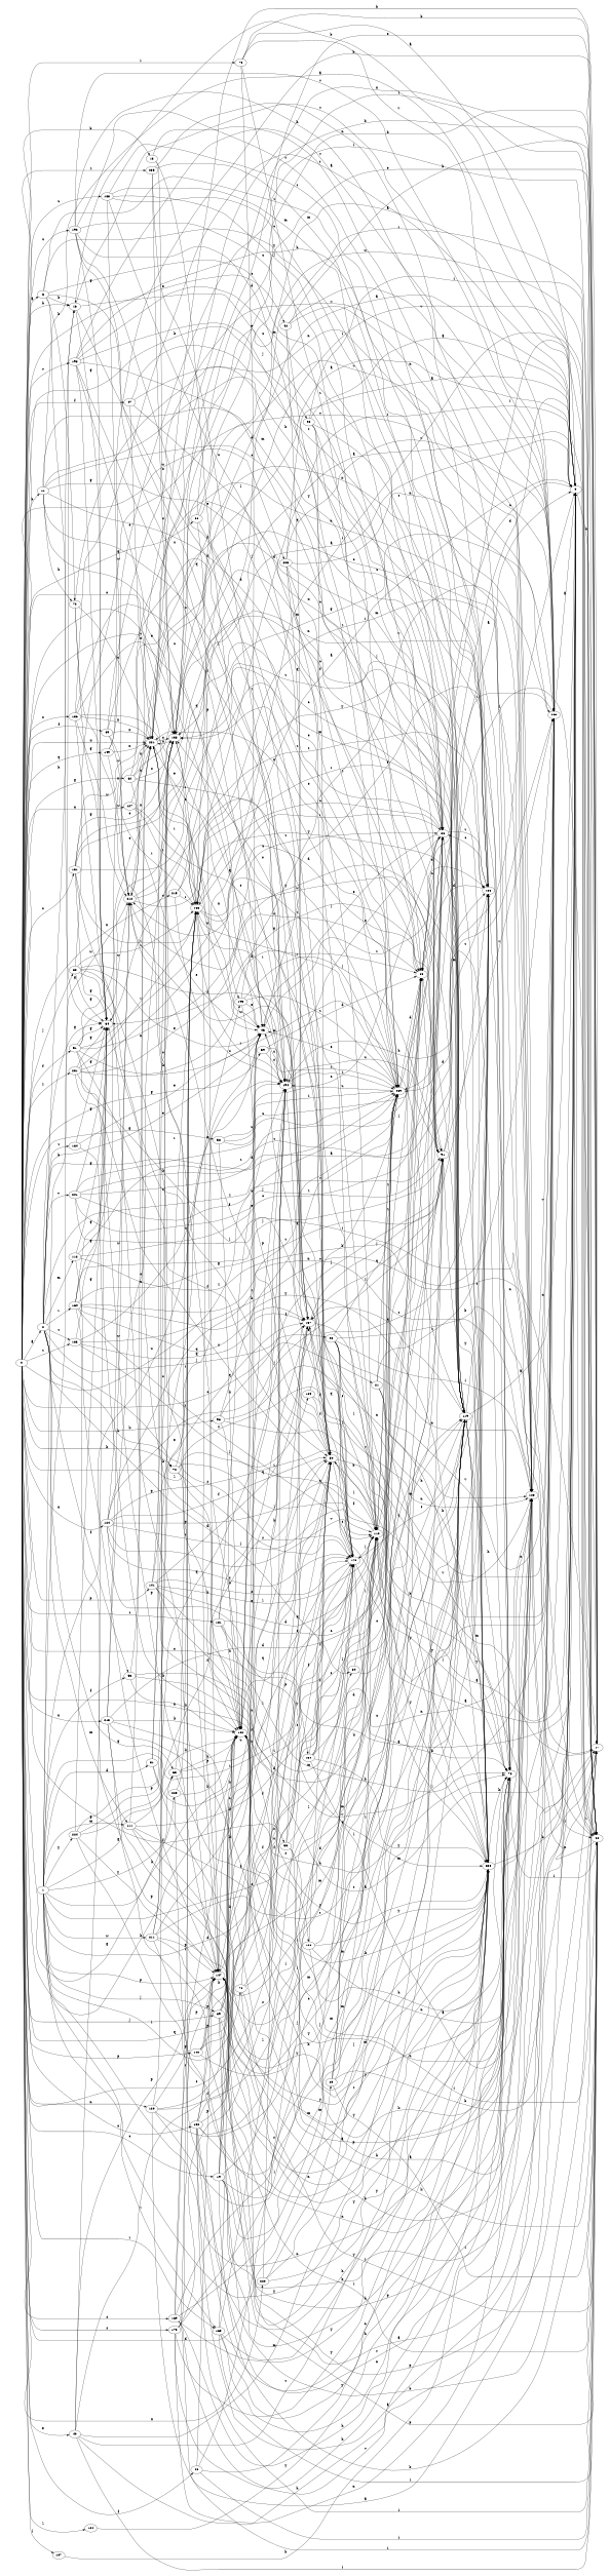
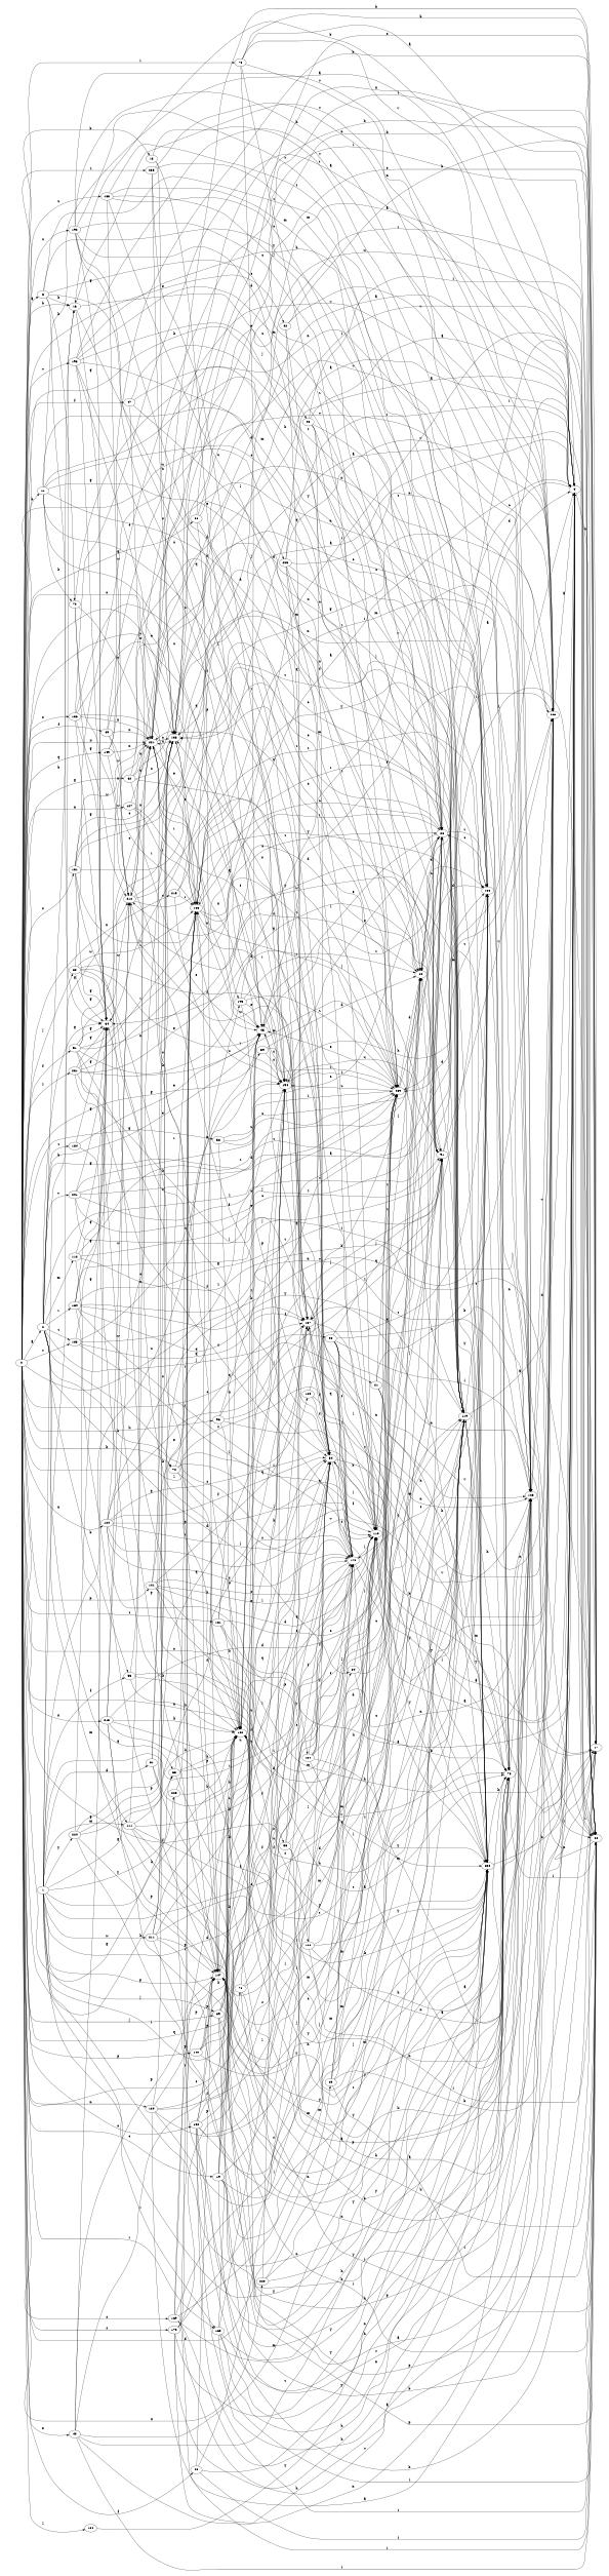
  strict digraph {
    rankdir=LR
    0
    2
    6
    11
    13
    16
    19
    21
    29
    40
    42
    45
    47
    48
    49
    51
    56
    58
    59
    62
    63
    70
    75
    88
    89
    93
    98
    99
    100
    104
-   107
    109
    120
    124
    126
    127
    131
    132
    134
    136
    138
    140
    141
    149
    157
    163
    169
    173
    175
    181
    183
    188
    192
    193
    198
    205
    213
    215
    220
    221
    231
    235
    239
    34
    53
    111
    64
    90
    112
    164
    184
    185
    201
    26
    230
    72
    194
    9
    35
    73
    91
    110
    119
    54
    203
    17
    82
    147
    128
    212
    166
    1
    31
    78
    211
    224
    225
    0 -> 2 [label=a]
    0 -> 6 [label=a]
    0 -> 11 [label=b]
    0 -> 13 [label=b]
    0 -> 16 [label=b]
    0 -> 19 [label=c]
    0 -> 21 [label=c]
    0 -> 29 [label=d]
    0 -> 40 [label=e]
    0 -> 42 [label=e]
    0 -> 45 [label=e]
    0 -> 47 [label=f]
    0 -> 48 [label=f]
    0 -> 49 [label=f]
    0 -> 51 [label=f]
    0 -> 56 [label=g]
    0 -> 58 [label=g]
    0 -> 59 [label=g]
    0 -> 62 [label=g]
    0 -> 63 [label=g]
    0 -> 70 [label=h]
    0 -> 75 [label=i]
    0 -> 88 [label=j]
    0 -> 89 [label=j]
    0 -> 93 [label=k]
    0 -> 98 [label=k]
    0 -> 99 [label=f]
    0 -> 100 [label=k]
    0 -> 104 [label=l]
-   0 -> 107 [label=l]
    0 -> 109 [label=l]
    0 -> 120 [label=n]
    0 -> 124 [label=n]
    0 -> 126 [label=n]
    0 -> 127 [label=n]
    0 -> 131 [label=o]
    0 -> 132 [label=o]
    0 -> 134 [label=o]
    0 -> 136 [label=o]
    0 -> 138 [label=o]
    0 -> 140 [label=p]
    0 -> 141 [label=p]
    0 -> 149 [label=q]
    0 -> 157 [label=q]
    0 -> 163 [label=r]
    0 -> 169 [label=s]
    0 -> 173 [label=s]
    0 -> 175 [label=s]
    0 -> 181 [label=t]
    0 -> 183 [label=t]
    0 -> 188 [label=u]
    0 -> 192 [label=u]
    0 -> 193 [label=u]
    0 -> 198 [label=v]
    0 -> 205 [label=w]
    0 -> 213 [label=x]
    0 -> 215 [label=x]
    0 -> 220 [label=x]
    0 -> 221 [label=x]
    0 -> 231 [label=z]
    0 -> 235 [label=z]
    0 -> 239 [label=z]
    2 -> 16 [label=b]
    2 -> 45 [label=e]
    2 -> 63 [label=g]
    2 -> 70 [label=h]
    2 -> 175 [label=s]
    2 -> 183 [label=t]
    2 -> 239 [label=z]
    2 -> 34 [label=d]
-   2 -> 53 [label=f]
+   2 -> 53 [label=b]
    2 -> 111 [label=m]
    2 -> 64 [label=g]
    2 -> 90 [label=j]
    2 -> 112 [label=m]
    2 -> 164 [label=r]
    2 -> 184 [label=t]
    2 -> 185 [label=t]
    2 -> 201 [label=v]
    6 -> 16 [label=b]
    6 -> 64 [label=g]
    6 -> 185 [label=t]
    6 -> 26 [label=c]
    6 -> 230 [label=y]
    6 -> 72 [label=h]
    6 -> 194 [label=u]
    11 -> 26 [label=c]
    11 -> 72 [label=h]
    11 -> 194 [label=u]
    11 -> 9 [label=a]
    11 -> 35 [label=d]
    11 -> 73 [label=h]
    11 -> 91 [label=j]
    11 -> 110 [label=l]
    11 -> 119 [label=m]
    13 -> 45 [label=e]
    13 -> 138 [label=o]
    13 -> 185 [label=t]
    16 -> 64 [label=g]
    16 -> 26 [label=c]
    16 -> 54 [label=f]
    16 -> 203 [label=v]
    19 -> 100 [label=k]
    19 -> 185 [label=t]
    19 -> 230 [label=y]
    19 -> 194 [label=u]
    19 -> 73 [label=h]
    19 -> 110 [label=l]
    19 -> 119 [label=m]
    19 -> 54 [label=f]
    19 -> 17 [label=b]
    21 -> 239 [label=z]
    21 -> 185 [label=t]
    21 -> 230 [label=y]
    21 -> 73 [label=h]
    21 -> 203 [label=v]
    29 -> 175 [label=s]
    29 -> 239 [label=z]
    29 -> 110 [label=l]
    29 -> 119 [label=m]
    29 -> 17 [label=b]
    29 -> 82 [label=i]
    40 -> 64 [label=g]
    40 -> 185 [label=t]
    40 -> 73 [label=h]
    40 -> 119 [label=m]
    40 -> 54 [label=f]
    40 -> 82 [label=i]
    40 -> 147 [label=p]
    42 -> 157 [label=q]
    42 -> 239 [label=z]
    42 -> 203 [label=v]
    42 -> 17 [label=b]
-   42 -> 128 [label=n]
+   75 -> 128 [label=n]
    45 -> 100 [label=k]
    45 -> 221 [label=x]
    45 -> 185 [label=t]
    45 -> 194 [label=u]
    47 -> 221 [label=x]
    47 -> 185 [label=t]
    47 -> 230 [label=y]
    47 -> 35 [label=d]
    48 -> 175 [label=s]
    48 -> 230 [label=y]
    48 -> 82 [label=i]
    48 -> 147 [label=p]
    49 -> 221 [label=x]
    49 -> 239 [label=z]
    49 -> 203 [label=v]
    49 -> 212 [label=w]
    49 -> 166 [label=r]
    51 -> 138 [label=o]
    51 -> 64 [label=g]
    51 -> 230 [label=y]
    51 -> 9 [label=a]
    51 -> 35 [label=d]
    51 -> 54 [label=f]
    51 -> 82 [label=i]
    51 -> 147 [label=p]
    56 -> 239 [label=z]
    56 -> 26 [label=c]
    56 -> 9 [label=a]
    56 -> 82 [label=i]
    56 -> 147 [label=p]
    58 -> 100 [label=k]
    58 -> 239 [label=z]
    58 -> 26 [label=c]
    58 -> 194 [label=u]
    59 -> 239 [label=z]
    59 -> 194 [label=u]
    59 -> 35 [label=d]
    62 -> 45 [label=e]
    62 -> 138 [label=o]
    62 -> 221 [label=x]
    62 -> 110 [label=l]
    62 -> 119 [label=m]
    62 -> 128 [label=n]
    63 -> 100 [label=k]
    63 -> 119 [label=m]
    63 -> 54 [label=f]
    63 -> 166 [label=r]
    70 -> 100 [label=k]
    70 -> 175 [label=s]
    70 -> 110 [label=l]
    70 -> 203 [label=v]
    70 -> 166 [label=r]
    75 -> 45 [label=e]
    75 -> 239 [label=z]
    75 -> 9 [label=a]
    75 -> 203 [label=v]
    75 -> 17 [label=b]
    88 -> 45 [label=e]
    88 -> 100 [label=k]
    88 -> 64 [label=g]
    88 -> 54 [label=f]
    88 -> 203 [label=v]
    88 -> 147 [label=p]
    88 -> 166 [label=r]
    89 -> 100 [label=k]
    89 -> 157 [label=q]
    89 -> 194 [label=u]
    89 -> 9 [label=a]
    89 -> 119 [label=m]
    89 -> 17 [label=b]
    93 -> 100 [label=k]
    93 -> 239 [label=z]
    93 -> 91 [label=j]
    93 -> 17 [label=b]
    93 -> 128 [label=n]
    98 -> 185 [label=t]
    98 -> 26 [label=c]
    98 -> 9 [label=a]
    98 -> 91 [label=j]
    98 -> 54 [label=f]
    98 -> 82 [label=i]
    99 -> 157 [label=q]
    99 -> 35 [label=d]
    99 -> 73 [label=h]
    99 -> 54 [label=f]
    99 -> 128 [label=n]
    100 -> 45 [label=e]
    100 -> 175 [label=s]
    100 -> 194 [label=p]
    100 -> 9 [label=a]
    104 -> 230 [label=y]
-   107 -> 73 [label=h]
    109 -> 185 [label=t]
    109 -> 54 [label=f]
    109 -> 128 [label=n]
    120 -> 138 [label=o]
    120 -> 9 [label=a]
    120 -> 91 [label=j]
    120 -> 110 [label=l]
    120 -> 119 [label=m]
    120 -> 54 [label=f]
    120 -> 147 [label=p]
    124 -> 175 [label=s]
    124 -> 239 [label=z]
    124 -> 230 [label=y]
    124 -> 91 [label=j]
    124 -> 110 [label=l]
    124 -> 54 [label=f]
    124 -> 203 [label=v]
    124 -> 17 [label=b]
    124 -> 128 [label=n]
    124 -> 212 [label=w]
    126 -> 26 [label=c]
    126 -> 230 [label=y]
    126 -> 54 [label=f]
    126 -> 82 [label=i]
    126 -> 128 [label=n]
    127 -> 175 [label=s]
    127 -> 221 [label=x]
    127 -> 166 [label=r]
    131 -> 100 [label=k]
    131 -> 138 [label=o]
    131 -> 64 [label=g]
    131 -> 185 [label=t]
    131 -> 9 [label=a]
    131 -> 82 [label=i]
    131 -> 128 [label=n]
    131 -> 166 [label=r]
    132 -> 239 [label=z]
    132 -> 194 [label=u]
    132 -> 9 [label=a]
    132 -> 110 [label=l]
    132 -> 119 [label=m]
    132 -> 54 [label=f]
    132 -> 203 [label=v]
    132 -> 82 [label=i]
    132 -> 147 [label=p]
    132 -> 128 [label=n]
    134 -> 175 [label=s]
    134 -> 26 [label=c]
    134 -> 230 [label=y]
    134 -> 9 [label=a]
    134 -> 110 [label=l]
    134 -> 54 [label=f]
    134 -> 128 [label=n]
    136 -> 45 [label=e]
    136 -> 157 [label=q]
    136 -> 221 [label=x]
    136 -> 64 [label=g]
    136 -> 9 [label=a]
    136 -> 54 [label=f]
    136 -> 212 [label=w]
    138 -> 221 [label=x]
    138 -> 26 [label=c]
    138 -> 9 [label=a]
    138 -> 17 [label=b]
    138 -> 166 [label=r]
    140 -> 100 [label=k]
    140 -> 175 [label=s]
    140 -> 91 [label=j]
    140 -> 54 [label=f]
    140 -> 147 [label=p]
    141 -> 138 [label=o]
    141 -> 157 [label=q]
    141 -> 175 [label=s]
    141 -> 239 [label=z]
    141 -> 230 [label=y]
    141 -> 9 [label=a]
    141 -> 35 [label=d]
    141 -> 110 [label=l]
    141 -> 119 [label=m]
    149 -> 221 [label=x]
    149 -> 17 [label=b]
    149 -> 82 [label=i]
    149 -> 212 [label=w]
    157 -> 100 [label=k]
    157 -> 230 [label=y]
    157 -> 91 [label=j]
    157 -> 110 [label=l]
    157 -> 54 [label=f]
    163 -> 100 [label=k]
    163 -> 175 [label=s]
    163 -> 230 [label=y]
    163 -> 73 [label=h]
    163 -> 82 [label=i]
    163 -> 128 [label=n]
    169 -> 26 [label=c]
    169 -> 230 [label=y]
    169 -> 194 [label=u]
    169 -> 73 [label=h]
    169 -> 119 [label=m]
    169 -> 203 [label=v]
    169 -> 82 [label=i]
    169 -> 166 [label=r]
    173 -> 175 [label=s]
    173 -> 230 [label=y]
    173 -> 73 [label=h]
    173 -> 110 [label=l]
    173 -> 147 [label=p]
    173 -> 128 [label=n]
    173 -> 166 [label=r]
    175 -> 45 [label=e]
    175 -> 138 [label=o]
    175 -> 157 [label=q]
    175 -> 9 [label=a]
    175 -> 73 [label=h]
    175 -> 110 [label=l]
    175 -> 147 [label=p]
    175 -> 212 [label=w]
    181 -> 100 [label=k]
    181 -> 157 [label=q]
    181 -> 26 [label=c]
    181 -> 194 [label=u]
    181 -> 9 [label=a]
    181 -> 73 [label=h]
    183 -> 157 [label=q]
    183 -> 64 [label=g]
    183 -> 194 [label=u]
    183 -> 110 [label=l]
    183 -> 203 [label=v]
    188 -> 185 [label=t]
    188 -> 26 [label=c]
    188 -> 91 [label=j]
    188 -> 110 [label=l]
    188 -> 119 [label=m]
    188 -> 212 [label=w]
    192 -> 157 [label=q]
    192 -> 64 [label=g]
    192 -> 185 [label=t]
    192 -> 26 [label=c]
    192 -> 35 [label=d]
    192 -> 73 [label=h]
    192 -> 54 [label=f]
    192 -> 203 [label=v]
    193 -> 45 [label=e]
    193 -> 239 [label=z]
    193 -> 91 [label=j]
    193 -> 54 [label=f]
    193 -> 203 [label=v]
    198 -> 138 [label=o]
    198 -> 64 [label=g]
    198 -> 194 [label=u]
    198 -> 35 [label=d]
    198 -> 73 [label=h]
    198 -> 91 [label=j]
    198 -> 119 [label=m]
    198 -> 203 [label=v]
    205 -> 157 [label=q]
    205 -> 239 [label=z]
    205 -> 9 [label=a]
    205 -> 110 [label=l]
    205 -> 119 [label=m]
    205 -> 203 [label=v]
    205 -> 128 [label=n]
    213 -> 100 [label=k]
    213 -> 138 [label=o]
    213 -> 230 [label=y]
    213 -> 9 [label=a]
    213 -> 35 [label=d]
    213 -> 73 [label=h]
    213 -> 82 [label=i]
    213 -> 212 [label=w]
    215 -> 239 [label=z]
    215 -> 194 [label=u]
    215 -> 119 [label=m]
    215 -> 166 [label=r]
    220 -> 230 [label=y]
    220 -> 194 [label=u]
    220 -> 91 [label=j]
    220 -> 119 [label=m]
    221 -> 138 [label=o]
    221 -> 157 [label=q]
    221 -> 203 [label=v]
    221 -> 17 [label=b]
    221 -> 147 [label=p]
    221 -> 166 [label=r]
    231 -> 175 [label=s]
    231 -> 64 [label=g]
    231 -> 26 [label=c]
    231 -> 9 [label=a]
    231 -> 110 [label=l]
    231 -> 119 [label=m]
    231 -> 166 [label=r]
    235 -> 138 [label=o]
    235 -> 194 [label=u]
    235 -> 119 [label=m]
    235 -> 128 [label=n]
    239 -> 45 [label=e]
    239 -> 221 [label=x]
    239 -> 194 [label=u]
    239 -> 9 [label=a]
    239 -> 35 [label=d]
    239 -> 166 [label=r]
+   34 -> 9 [label=a]
    34 -> 110 [label=l]
    34 -> 119 [label=m]
    53 -> 100 [label=k]
    53 -> 221 [label=x]
    53 -> 73 [label=h]
    53 -> 203 [label=v]
    111 -> 100 [label=k]
    111 -> 221 [label=x]
    111 -> 230 [label=y]
    111 -> 35 [label=d]
    111 -> 17 [label=b]
    111 -> 82 [label=i]
    64 -> 212 [label=w]
    90 -> 175 [label=s]
    90 -> 239 [label=z]
    90 -> 230 [label=y]
    90 -> 73 [label=h]
    90 -> 110 [label=l]
    90 -> 17 [label=b]
    90 -> 82 [label=i]
    90 -> 128 [label=n]
    112 -> 239 [label=z]
    112 -> 64 [label=g]
    112 -> 26 [label=c]
    112 -> 17 [label=b]
    112 -> 147 [label=p]
    164 -> 157 [label=q]
    164 -> 175 [label=s]
    164 -> 221 [label=x]
    164 -> 64 [label=g]
    164 -> 185 [label=t]
    164 -> 230 [label=y]
    164 -> 91 [label=j]
    164 -> 147 [label=p]
    164 -> 128 [label=n]
    184 -> 45 [label=e]
    184 -> 100 [label=k]
    184 -> 64 [label=g]
    185 -> 175 [label=s]
    185 -> 26 [label=c]
    185 -> 35 [label=d]
    185 -> 128 [label=n]
    201 -> 64 [label=g]
    201 -> 26 [label=c]
    201 -> 9 [label=a]
    201 -> 35 [label=d]
    201 -> 91 [label=j]
    201 -> 203 [label=v]
    201 -> 82 [label=i]
    26 -> 45 [label=e]
    26 -> 138 [label=o]
    26 -> 185 [label=t]
    26 -> 194 [label=o]
    26 -> 35 [label=d]
    26 -> 119 [label=m]
    26 -> 166 [label=r]
    230 -> 100 [label=k]
    230 -> 73 [label=h]
    230 -> 110 [label=l]
    230 -> 119 [label=m]
    230 -> 17 [label=b]
    230 -> 147 [label=p]
    72 -> 100 [label=k]
    72 -> 221 [label=x]
    72 -> 64 [label=g]
    72 -> 128 [label=n]
    194 -> 157 [label=q]
    194 -> 221 [label=x]
    194 -> 239 [label=z]
    194 -> 73 [label=h]
    194 -> 166 [label=r]
    9 -> 16 [label=b]
    9 -> 26 [label=c]
    9 -> 17 [label=b]
    9 -> 82 [label=i]
    9 -> 166 [label=r]
    35 -> 26 [label=c]
    35 -> 91 [label=j]
    35 -> 110 [label=l]
    35 -> 82 [label=i]
    35 -> 212 [label=w]
    73 -> 45 [label=e]
    73 -> 110 [label=l]
    73 -> 82 [label=i]
    73 -> 128 [label=n]
    91 -> 138 [label=o]
    91 -> 157 [label=q]
    91 -> 64 [label=g]
    91 -> 185 [label=t]
    91 -> 230 [label=y]
    91 -> 194 [label=u]
    91 -> 203 [label=v]
    110 -> 239 [label=z]
    110 -> 9 [label=a]
    110 -> 91 [label=j]
    110 -> 54 [label=f]
    119 -> 100 [label=k]
    119 -> 138 [label=o]
    119 -> 157 [label=q]
    119 -> 221 [label=x]
    119 -> 185 [label=t]
    119 -> 230 [label=y]
    119 -> 9 [label=a]
    119 -> 35 [label=d]
    119 -> 73 [label=h]
    119 -> 212 [label=w]
    119 -> 166 [label=r]
    54 -> 175 [label=s]
    54 -> 64 [label=g]
    54 -> 230 [label=y]
    54 -> 110 [label=l]
    54 -> 203 [label=v]
    54 -> 166 [label=r]
    203 -> 100 [label=k]
    203 -> 239 [label=z]
    203 -> 64 [label=g]
    203 -> 9 [label=a]
    203 -> 147 [label=p]
    203 -> 128 [label=n]
    17 -> 138 [label=o]
    17 -> 239 [label=z]
    17 -> 147 [label=p]
    82 -> 100 [label=k]
    82 -> 138 [label=o]
    82 -> 221 [label=x]
    82 -> 35 [label=d]
    82 -> 147 [label=p]
    82 -> 128 [label=n]
    82 -> 212 [label=w]
    82 -> 166 [label=r]
    147 -> 100 [label=k]
    147 -> 185 [label=t]
    147 -> 230 [label=y]
    147 -> 35 [label=d]
    147 -> 119 [label=m]
    128 -> 138 [label=o]
    128 -> 221 [label=x]
    128 -> 203 [label=v]
    128 -> 82 [label=i]
    128 -> 166 [label=r]
    212 -> 221 [label=x]
    212 -> 185 [label=t]
    212 -> 230 [label=y]
    212 -> 9 [label=a]
    212 -> 54 [label=f]
    212 -> 17 [label=b]
    166 -> 138 [label=o]
    166 -> 239 [label=z]
    166 -> 26 [label=c]
    166 -> 230 [label=y]
    166 -> 35 [label=d]
    166 -> 147 [label=p]
    1 -> 16 [label=b]
    1 -> 63 [label=g]
    1 -> 89 [label=j]
    1 -> 100 [label=k]
    1 -> 163 [label=r]
    1 -> 193 [label=u]
    1 -> 239 [label=z]
    1 -> 34 [label=d]
    1 -> 53 [label=f]
    1 -> 111 [label=m]
    1 -> 26 [label=c]
    1 -> 230 [label=y]
    1 -> 147 [label=p]
    1 -> 128 [label=n]
    1 -> 212 [label=w]
    1 -> 31 [label=d]
    1 -> 78 [label=i]
    1 -> 211 [label=w]
    1 -> 224 [label=y]
    1 -> 225 [label=y]
    31 -> 45 [label=e]
    31 -> 138 [label=o]
    31 -> 239 [label=z]
    31 -> 230 [label=y]
    78 -> 45 [label=e]
    78 -> 175 [label=s]
    78 -> 230 [label=y]
    78 -> 73 [label=h]
    78 -> 110 [label=l]
    211 -> 138 [label=o]
    211 -> 185 [label=t]
    211 -> 110 [label=l]
    211 -> 119 [label=m]
    211 -> 147 [label=p]
    211 -> 128 [label=n]
    211 -> 166 [label=r]
    224 -> 45 [label=e]
    224 -> 157 [label=q]
    224 -> 64 [label=g]
    224 -> 54 [label=f]
    224 -> 17 [label=b]
    224 -> 128 [label=n]
    225 -> 100 [label=k]
    225 -> 73 [label=h]
    225 -> 166 [label=r]
  }
